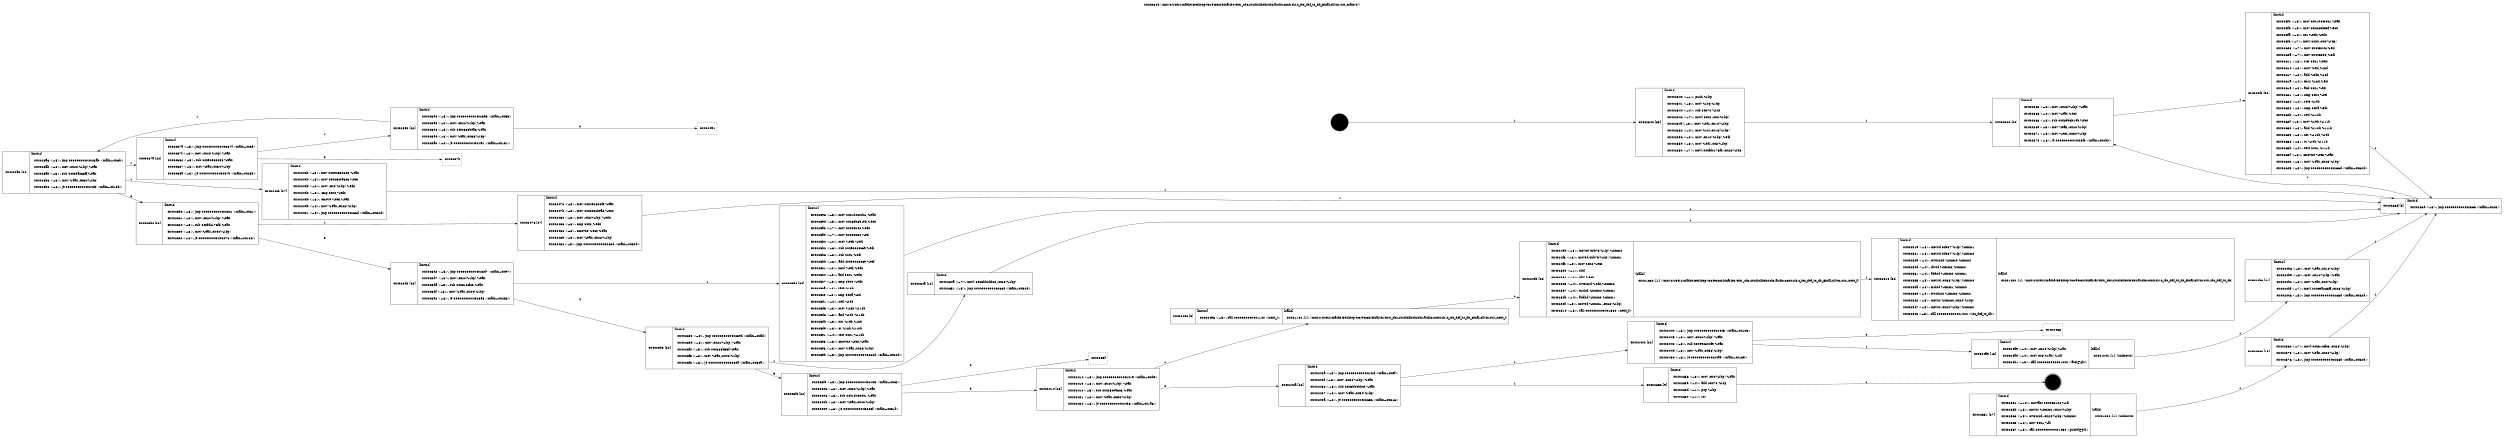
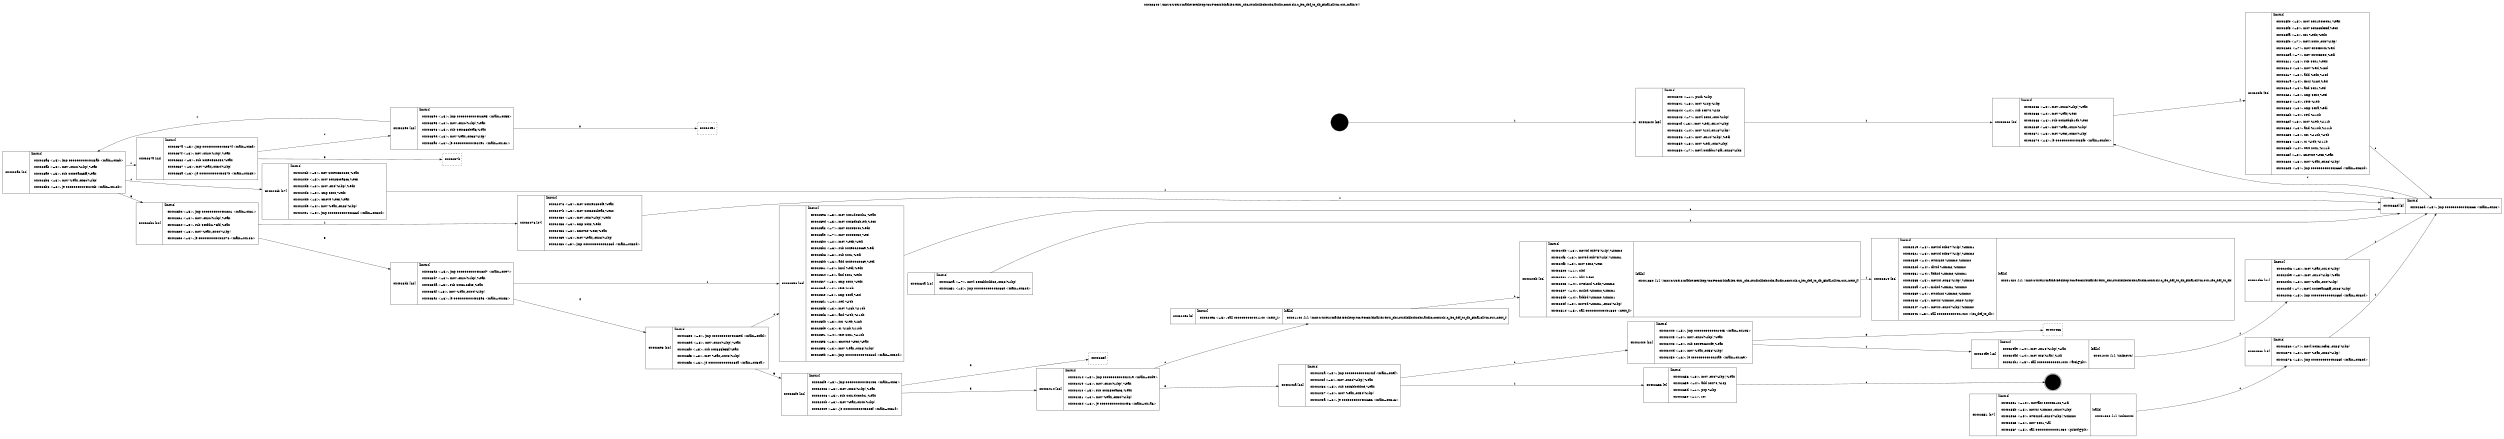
  digraph {
    label="0x402340 (/mnt/c/Users/mathe/Desktop/tcc/POCII/binaries/extr_obs-studiolibobsobs-audio-controls.c_iec_def_to_db_Final-ollvm.out::main(0))"
    labelloc=t
    rankdir=LR
    node [shape=record]
    Entry [fillcolor=black height=0.3 shape=circle style=filled width=0.3]
    n2 [label="{\n     0x402340 [35]\l\n     | [instrs]\l\n     &nbsp;&nbsp;0x402340 \<+1\>: push %rbp\l\n     &nbsp;&nbsp;0x402341 \<+3\>: mov %rsp,%rbp\l\n     &nbsp;&nbsp;0x402344 \<+4\>: sub $0x70,%rsp\l\n     &nbsp;&nbsp;0x402348 \<+7\>: movl $0x0,-0xc(%rbp)\l\n     &nbsp;&nbsp;0x40234f \<+3\>: mov %edi,-0x10(%rbp)\l\n     &nbsp;&nbsp;0x402352 \<+4\>: mov %rsi,-0x18(%rbp)\l\n     &nbsp;&nbsp;0x402356 \<+3\>: mov -0x10(%rbp),%edi\l\n     &nbsp;&nbsp;0x402359 \<+3\>: mov %edi,-0x8(%rbp)\l\n     &nbsp;&nbsp;0x40235c \<+7\>: movl $0xfdc176fd,-0x28(%rbp)\l\n  }"]
    n3 [label="{\n     0x402363 [23]\l\n     | [instrs]\l\n     &nbsp;&nbsp;0x402363 \<+3\>: mov -0x28(%rbp),%eax\l\n     &nbsp;&nbsp;0x402366 \<+2\>: mov %eax,%ecx\l\n     &nbsp;&nbsp;0x402368 \<+6\>: sub $0x8eb8b1eb,%ecx\l\n     &nbsp;&nbsp;0x40236e \<+3\>: mov %eax,-0x2c(%rbp)\l\n     &nbsp;&nbsp;0x402371 \<+3\>: mov %ecx,-0x30(%rbp)\l\n     &nbsp;&nbsp;0x402374 \<+6\>: je 00000000004025f0 \<main+0x2b0\>\l\n  }"]
    n4 [label="{\n     0x4025f0 [90]\l\n     | [instrs]\l\n     &nbsp;&nbsp;0x4025f0 \<+5\>: mov $0x1d4c0dc1,%eax\l\n     &nbsp;&nbsp;0x4025f5 \<+5\>: mov $0x885b55f,%ecx\l\n     &nbsp;&nbsp;0x4025fa \<+2\>: xor %edx,%edx\l\n     &nbsp;&nbsp;0x4025fc \<+7\>: movl $0x0,-0xc(%rbp)\l\n     &nbsp;&nbsp;0x402603 \<+7\>: mov 0x40504c,%esi\l\n     &nbsp;&nbsp;0x40260a \<+7\>: mov 0x405050,%edi\l\n     &nbsp;&nbsp;0x402611 \<+3\>: sub $0x1,%edx\l\n     &nbsp;&nbsp;0x402614 \<+3\>: mov %esi,%r8d\l\n     &nbsp;&nbsp;0x402617 \<+3\>: add %edx,%r8d\l\n     &nbsp;&nbsp;0x40261a \<+4\>: imul %r8d,%esi\l\n     &nbsp;&nbsp;0x40261e \<+3\>: and $0x1,%esi\l\n     &nbsp;&nbsp;0x402621 \<+3\>: cmp $0x0,%esi\l\n     &nbsp;&nbsp;0x402624 \<+4\>: sete %r9b\l\n     &nbsp;&nbsp;0x402628 \<+3\>: cmp $0xa,%edi\l\n     &nbsp;&nbsp;0x40262b \<+4\>: setl %r10b\l\n     &nbsp;&nbsp;0x40262f \<+3\>: mov %r9b,%r11b\l\n     &nbsp;&nbsp;0x402632 \<+3\>: and %r10b,%r11b\l\n     &nbsp;&nbsp;0x402635 \<+3\>: xor %r10b,%r9b\l\n     &nbsp;&nbsp;0x402638 \<+3\>: or %r9b,%r11b\l\n     &nbsp;&nbsp;0x40263b \<+4\>: test $0x1,%r11b\l\n     &nbsp;&nbsp;0x40263f \<+3\>: cmovne %ecx,%eax\l\n     &nbsp;&nbsp;0x402642 \<+3\>: mov %eax,-0x28(%rbp)\l\n     &nbsp;&nbsp;0x402645 \<+5\>: jmp 000000000040266d \<main+0x32d\>\l\n  }"]
    n5 [label="{\n     0x40266d [5]\l\n     | [instrs]\l\n     &nbsp;&nbsp;0x40266d \<+5\>: jmp 0000000000402363 \<main+0x23\>\l\n  }"]
    n6 [label="{\n     0x40237a [22]\l\n     | [instrs]\l\n     &nbsp;&nbsp;0x40237a \<+5\>: jmp 000000000040237f \<main+0x3f\>\l\n     &nbsp;&nbsp;0x40237f \<+3\>: mov -0x2c(%rbp),%eax\l\n     &nbsp;&nbsp;0x402382 \<+5\>: sub $0x90580250,%eax\l\n     &nbsp;&nbsp;0x402387 \<+3\>: mov %eax,-0x34(%rbp)\l\n     &nbsp;&nbsp;0x40238a \<+6\>: je 000000000040257b \<main+0x23b\>\l\n  }"]
    n7 [label="{\n     0x40257b\l\n  }" style=dashed]
    n8 [label="{\n     0x402390 [22]\l\n     | [instrs]\l\n     &nbsp;&nbsp;0x402390 \<+5\>: jmp 0000000000402395 \<main+0x55\>\l\n     &nbsp;&nbsp;0x402395 \<+3\>: mov -0x2c(%rbp),%eax\l\n     &nbsp;&nbsp;0x402398 \<+5\>: sub $0xc83cbea6,%eax\l\n     &nbsp;&nbsp;0x40239d \<+3\>: mov %eax,-0x38(%rbp)\l\n     &nbsp;&nbsp;0x4023a0 \<+6\>: je 0000000000402491 \<main+0x151\>\l\n  }"]
    n9 [label="{\n     0x402491\l\n  }" style=dashed]
    n10 [label="{\n     0x4023a6 [22]\l\n     | [instrs]\l\n     &nbsp;&nbsp;0x4023a6 \<+5\>: jmp 00000000004023ab \<main+0x6b\>\l\n     &nbsp;&nbsp;0x4023ab \<+3\>: mov -0x2c(%rbp),%eax\l\n     &nbsp;&nbsp;0x4023ae \<+5\>: sub $0xc9a265ff,%eax\l\n     &nbsp;&nbsp;0x4023b3 \<+3\>: mov %eax,-0x3c(%rbp)\l\n     &nbsp;&nbsp;0x4023b6 \<+6\>: je 00000000004024cb \<main+0x18b\>\l\n  }"]
    Exit [fillcolor=black height=0.3 peripheries=2 shape=circle style=filled width=0.3]
    n12 [label="{\n     0x4024cb [27]\l\n     | [instrs]\l\n     &nbsp;&nbsp;0x4024cb \<+5\>: mov $0x90580250,%eax\l\n     &nbsp;&nbsp;0x4024d0 \<+5\>: mov $0x25c0a6c6,%ecx\l\n     &nbsp;&nbsp;0x4024d5 \<+3\>: mov -0x4(%rbp),%edx\l\n     &nbsp;&nbsp;0x4024d8 \<+3\>: cmp $0x0,%edx\l\n     &nbsp;&nbsp;0x4024db \<+3\>: cmove %ecx,%eax\l\n     &nbsp;&nbsp;0x4024de \<+3\>: mov %eax,-0x28(%rbp)\l\n     &nbsp;&nbsp;0x4024e1 \<+5\>: jmp 000000000040266d \<main+0x32d\>\l\n  }"]
    n13 [label="{\n     0x4023bc [22]\l\n     | [instrs]\l\n     &nbsp;&nbsp;0x4023bc \<+5\>: jmp 00000000004023c1 \<main+0x81\>\l\n     &nbsp;&nbsp;0x4023c1 \<+3\>: mov -0x2c(%rbp),%eax\l\n     &nbsp;&nbsp;0x4023c4 \<+5\>: sub $0xfdc176fd,%eax\l\n     &nbsp;&nbsp;0x4023c9 \<+3\>: mov %eax,-0x40(%rbp)\l\n     &nbsp;&nbsp;0x4023cc \<+6\>: je 0000000000402476 \<main+0x136\>\l\n  }"]
    n14 [label="{\n     0x40256c [15]\l\n     | [instrs]\l\n     &nbsp;&nbsp;0x40256c \<+7\>: movl $0x31ccfc3,-0x28(%rbp)\l\n     &nbsp;&nbsp;0x402573 \<+3\>: mov %eax,-0x6c(%rbp)\l\n     &nbsp;&nbsp;0x402576 \<+5\>: jmp 000000000040266d \<main+0x32d\>\l\n  }"]
    n15 [label="{\n     0x402476 [27]\l\n     | [instrs]\l\n     &nbsp;&nbsp;0x402476 \<+5\>: mov $0x492800fe,%eax\l\n     &nbsp;&nbsp;0x40247b \<+5\>: mov $0xc83cbea6,%ecx\l\n     &nbsp;&nbsp;0x402480 \<+3\>: mov -0x8(%rbp),%edx\l\n     &nbsp;&nbsp;0x402483 \<+3\>: cmp $0x2,%edx\l\n     &nbsp;&nbsp;0x402486 \<+3\>: cmovne %ecx,%eax\l\n     &nbsp;&nbsp;0x402489 \<+3\>: mov %eax,-0x28(%rbp)\l\n     &nbsp;&nbsp;0x40248c \<+5\>: jmp 000000000040266d \<main+0x32d\>\l\n  }"]
    n16 [label="{\n     0x4023d2 [22]\l\n     | [instrs]\l\n     &nbsp;&nbsp;0x4023d2 \<+5\>: jmp 00000000004023d7 \<main+0x97\>\l\n     &nbsp;&nbsp;0x4023d7 \<+3\>: mov -0x2c(%rbp),%eax\l\n     &nbsp;&nbsp;0x4023da \<+5\>: sub $0x31ccfc3,%eax\l\n     &nbsp;&nbsp;0x4023df \<+3\>: mov %eax,-0x44(%rbp)\l\n     &nbsp;&nbsp;0x4023e2 \<+6\>: je 0000000000402598 \<main+0x258\>\l\n  }"]
    n17 [label="{\n     0x402551 [27]\l\n     | [instrs]\l\n     &nbsp;&nbsp;0x402551 \<+10\>: movabs $0x403126,%rdi\l\n     &nbsp;&nbsp;0x40255b \<+5\>: movss %xmm0,-0x24(%rbp)\l\n     &nbsp;&nbsp;0x402560 \<+5\>: cvtss2sd -0x24(%rbp),%xmm0\l\n     &nbsp;&nbsp;0x402565 \<+2\>: mov $0x1,%al\l\n     &nbsp;&nbsp;0x402567 \<+5\>: call 0000000000401030 \<printf@plt\>\l\n     | [calls]\l\n     &nbsp;&nbsp;0x401030 \{1\} (unknown)\l\n  }"]
    n18 [label="{\n     0x402598 [88]\l\n     | [instrs]\l\n     &nbsp;&nbsp;0x402598 \<+5\>: mov $0x1d4c0dc1,%eax\l\n     &nbsp;&nbsp;0x40259d \<+5\>: mov $0x8eb8b1eb,%ecx\l\n     &nbsp;&nbsp;0x4025a2 \<+7\>: mov 0x40504c,%edx\l\n     &nbsp;&nbsp;0x4025a9 \<+7\>: mov 0x405050,%esi\l\n     &nbsp;&nbsp;0x4025b0 \<+2\>: mov %edx,%edi\l\n     &nbsp;&nbsp;0x4025b2 \<+6\>: sub $0x90020c69,%edi\l\n     &nbsp;&nbsp;0x4025b8 \<+3\>: sub $0x1,%edi\l\n     &nbsp;&nbsp;0x4025bb \<+6\>: add $0x90020c69,%edi\l\n     &nbsp;&nbsp;0x4025c1 \<+3\>: imul %edi,%edx\l\n     &nbsp;&nbsp;0x4025c4 \<+3\>: and $0x1,%edx\l\n     &nbsp;&nbsp;0x4025c7 \<+3\>: cmp $0x0,%edx\l\n     &nbsp;&nbsp;0x4025ca \<+4\>: sete %r8b\l\n     &nbsp;&nbsp;0x4025ce \<+3\>: cmp $0xa,%esi\l\n     &nbsp;&nbsp;0x4025d1 \<+4\>: setl %r9b\l\n     &nbsp;&nbsp;0x4025d5 \<+3\>: mov %r8b,%r10b\l\n     &nbsp;&nbsp;0x4025d8 \<+3\>: and %r9b,%r10b\l\n     &nbsp;&nbsp;0x4025db \<+3\>: xor %r9b,%r8b\l\n     &nbsp;&nbsp;0x4025de \<+3\>: or %r8b,%r10b\l\n     &nbsp;&nbsp;0x4025e1 \<+4\>: test $0x1,%r10b\l\n     &nbsp;&nbsp;0x4025e5 \<+3\>: cmovne %ecx,%eax\l\n     &nbsp;&nbsp;0x4025e8 \<+3\>: mov %eax,-0x28(%rbp)\l\n     &nbsp;&nbsp;0x4025eb \<+5\>: jmp 000000000040266d \<main+0x32d\>\l\n  }"]
    n19 [label="{\n     0x4023e8 [22]\l\n     | [instrs]\l\n     &nbsp;&nbsp;0x4023e8 \<+5\>: jmp 00000000004023ed \<main+0xad\>\l\n     &nbsp;&nbsp;0x4023ed \<+3\>: mov -0x2c(%rbp),%eax\l\n     &nbsp;&nbsp;0x4023f0 \<+5\>: sub $0x885b55f,%eax\l\n     &nbsp;&nbsp;0x4023f5 \<+3\>: mov %eax,-0x48(%rbp)\l\n     &nbsp;&nbsp;0x4023f8 \<+6\>: je 000000000040264a \<main+0x30a\>\l\n  }"]
    n20 [label="{\n     0x402519 [56]\l\n     | [instrs]\l\n     &nbsp;&nbsp;0x402519 \<+8\>: movsd 0xb37(%rip),%xmm1\l\n     &nbsp;&nbsp;0x402521 \<+8\>: movsd 0xb37(%rip),%xmm2\l\n     &nbsp;&nbsp;0x402529 \<+4\>: cvtss2sd %xmm0,%xmm0\l\n     &nbsp;&nbsp;0x40252d \<+4\>: divsd %xmm2,%xmm0\l\n     &nbsp;&nbsp;0x402531 \<+4\>: addsd %xmm0,%xmm1\l\n     &nbsp;&nbsp;0x402535 \<+5\>: movsd -0x68(%rbp),%xmm0\l\n     &nbsp;&nbsp;0x40253a \<+4\>: mulsd %xmm1,%xmm0\l\n     &nbsp;&nbsp;0x40253e \<+4\>: cvtsd2ss %xmm0,%xmm0\l\n     &nbsp;&nbsp;0x402542 \<+5\>: movss %xmm0,-0x20(%rbp)\l\n     &nbsp;&nbsp;0x402547 \<+5\>: movss -0x20(%rbp),%xmm0\l\n     &nbsp;&nbsp;0x40254c \<+5\>: call 0000000000401420 \<iec_def_to_db\>\l\n     | [calls]\l\n     &nbsp;&nbsp;0x401420 \{1\} (/mnt/c/Users/mathe/Desktop/tcc/POCII/binaries/extr_obs-studiolibobsobs-audio-controls.c_iec_def_to_db_Final-ollvm.out::iec_def_to_db)\l\n  }"]
    n21 [label="{\n     0x40264a [12]\l\n     | [instrs]\l\n     &nbsp;&nbsp;0x40264a \<+7\>: movl $0x3bb0bbce,-0x28(%rbp)\l\n     &nbsp;&nbsp;0x402651 \<+5\>: jmp 000000000040266d \<main+0x32d\>\l\n  }"]
    n22 [label="{\n     0x4023fe [22]\l\n     | [instrs]\l\n     &nbsp;&nbsp;0x4023fe \<+5\>: jmp 0000000000402403 \<main+0xc3\>\l\n     &nbsp;&nbsp;0x402403 \<+3\>: mov -0x2c(%rbp),%eax\l\n     &nbsp;&nbsp;0x402406 \<+5\>: sub $0x1d4c0dc1,%eax\l\n     &nbsp;&nbsp;0x40240b \<+3\>: mov %eax,-0x4c(%rbp)\l\n     &nbsp;&nbsp;0x40240e \<+6\>: je 000000000040265f \<main+0x31f\>\l\n  }"]
    n23 [label="{\n     0x4024eb [46]\l\n     | [instrs]\l\n     &nbsp;&nbsp;0x4024eb \<+8\>: movsd 0xb75(%rip),%xmm0\l\n     &nbsp;&nbsp;0x4024f3 \<+8\>: movsd 0xb75(%rip),%xmm1\l\n     &nbsp;&nbsp;0x4024fb \<+5\>: mov $0x2,%ecx\l\n     &nbsp;&nbsp;0x402500 \<+1\>: cltd\l\n     &nbsp;&nbsp;0x402501 \<+2\>: idiv %ecx\l\n     &nbsp;&nbsp;0x402503 \<+4\>: cvtsi2sd %edx,%xmm2\l\n     &nbsp;&nbsp;0x402507 \<+4\>: mulsd %xmm2,%xmm1\l\n     &nbsp;&nbsp;0x40250b \<+4\>: addsd %xmm0,%xmm1\l\n     &nbsp;&nbsp;0x40250f \<+5\>: movsd %xmm1,-0x68(%rbp)\l\n     &nbsp;&nbsp;0x402514 \<+5\>: call 0000000000401380 \<next_f\>\l\n     | [calls]\l\n     &nbsp;&nbsp;0x401380 \{1\} (/mnt/c/Users/mathe/Desktop/tcc/POCII/binaries/extr_obs-studiolibobsobs-audio-controls.c_iec_def_to_db_Final-ollvm.out::next_f)\l\n  }"]
    n24 [label="{\n     0x40265f\l\n  }" style=dashed]
    n25 [label="{\n     0x402414 [22]\l\n     | [instrs]\l\n     &nbsp;&nbsp;0x402414 \<+5\>: jmp 0000000000402419 \<main+0xd9\>\l\n     &nbsp;&nbsp;0x402419 \<+3\>: mov -0x2c(%rbp),%eax\l\n     &nbsp;&nbsp;0x40241c \<+5\>: sub $0x25c0a6c6,%eax\l\n     &nbsp;&nbsp;0x402421 \<+3\>: mov %eax,-0x50(%rbp)\l\n     &nbsp;&nbsp;0x402424 \<+6\>: je 00000000004024e6 \<main+0x1a6\>\l\n  }"]
    n26 [label="{\n     0x4024b6 [21]\l\n     | [instrs]\l\n     &nbsp;&nbsp;0x4024b6 \<+3\>: mov %eax,-0x1c(%rbp)\l\n     &nbsp;&nbsp;0x4024b9 \<+3\>: mov -0x1c(%rbp),%eax\l\n     &nbsp;&nbsp;0x4024bc \<+3\>: mov %eax,-0x4(%rbp)\l\n     &nbsp;&nbsp;0x4024bf \<+7\>: movl $0xc9a265ff,-0x28(%rbp)\l\n     &nbsp;&nbsp;0x4024c6 \<+5\>: jmp 000000000040266d \<main+0x32d\>\l\n  }"]
    n27 [label="{\n     0x4024e6 [5]\l\n     | [instrs]\l\n     &nbsp;&nbsp;0x4024e6 \<+5\>: call 0000000000401140 \<next_i\>\l\n     | [calls]\l\n     &nbsp;&nbsp;0x401140 \{1\} (/mnt/c/Users/mathe/Desktop/tcc/POCII/binaries/extr_obs-studiolibobsobs-audio-controls.c_iec_def_to_db_Final-ollvm.out::next_i)\l\n  }"]
    n28 [label="{\n     0x40242a [22]\l\n     | [instrs]\l\n     &nbsp;&nbsp;0x40242a \<+5\>: jmp 000000000040242f \<main+0xef\>\l\n     &nbsp;&nbsp;0x40242f \<+3\>: mov -0x2c(%rbp),%eax\l\n     &nbsp;&nbsp;0x402432 \<+5\>: sub $0x3bb0bbce,%eax\l\n     &nbsp;&nbsp;0x402437 \<+3\>: mov %eax,-0x54(%rbp)\l\n     &nbsp;&nbsp;0x40243a \<+6\>: je 0000000000402656 \<main+0x316\>\l\n  }"]
    n29 [label="{\n     0x402456\l\n  }" style=dashed]
    n30 [label="{\n     0x402440 [22]\l\n     | [instrs]\l\n     &nbsp;&nbsp;0x402440 \<+5\>: jmp 0000000000402445 \<main+0x105\>\l\n     &nbsp;&nbsp;0x402445 \<+3\>: mov -0x2c(%rbp),%eax\l\n     &nbsp;&nbsp;0x402448 \<+5\>: sub $0x492800fe,%eax\l\n     &nbsp;&nbsp;0x40244d \<+3\>: mov %eax,-0x58(%rbp)\l\n     &nbsp;&nbsp;0x402450 \<+6\>: je 00000000004024a9 \<main+0x169\>\l\n  }"]
    n31 [label="{\n     0x402656 [9]\l\n     | [instrs]\l\n     &nbsp;&nbsp;0x402656 \<+3\>: mov -0xc(%rbp),%eax\l\n     &nbsp;&nbsp;0x402659 \<+4\>: add $0x70,%rsp\l\n     &nbsp;&nbsp;0x40265d \<+1\>: pop %rbp\l\n     &nbsp;&nbsp;0x40265e \<+1\>: ret\l\n  }"]
    n32 [label="{\n     0x4024a9 [13]\l\n     | [instrs]\l\n     &nbsp;&nbsp;0x4024a9 \<+4\>: mov -0x18(%rbp),%rax\l\n     &nbsp;&nbsp;0x4024ad \<+4\>: mov 0x8(%rax),%rdi\l\n     &nbsp;&nbsp;0x4024b1 \<+5\>: call 0000000000401040 \<atoi@plt\>\l\n     | [calls]\l\n     &nbsp;&nbsp;0x401040 \{1\} (unknown)\l\n  }"]
    Entry -> n2 [label=" 1"]
    n2 -> n3 [label=" 1"]
    n3 -> n4 [label=" 1"]
    n4 -> n5 [label=" 1"]
    n5 -> n3 [label=" 7"]
    n6 -> n7 [label=" 0"]
    n6 -> n8 [label=" 7"]
    n8 -> n9 [label=" 0"]
    n8 -> n10 [label=" 7"]
    n10 -> n6 [label=" 7"]
    n10 -> n12 [label=" 1"]
    n10 -> n13 [label=" 6"]
    n12 -> n5 [label=" 1"]
    n13 -> n15 [label=" 1"]
    n13 -> n16 [label=" 5"]
    n14 -> n5 [label=" 1"]
    n15 -> n5 [label=" 1"]
    n16 -> n18 [label=" 1"]
    n16 -> n19 [label=" 4"]
    n17 -> n14 [label=" 1"]
    n18 -> n5 [label=" 1"]
-   n19 -> n21 [label=" 1"]
+   n19 -> n18 [label=" 1"]
    n19 -> n22 [label=" 3"]
    n21 -> n5 [label=" 1"]
    n22 -> n24 [label=" 0"]
    n22 -> n25 [label=" 3"]
    n23 -> n20 [label=" 1"]
    n25 -> n27 [label=" 1"]
    n25 -> n28 [label=" 2"]
    n26 -> n5 [label=" 1"]
    n27 -> n23 [label=" 1"]
    n28 -> n30 [label=" 1"]
    n28 -> n31 [label=" 1"]
    n30 -> n29 [label=" 0"]
    n30 -> n32 [label=" 1"]
    n31 -> Exit [label=" 1"]
    n32 -> n26 [label=" 1"]
  }
